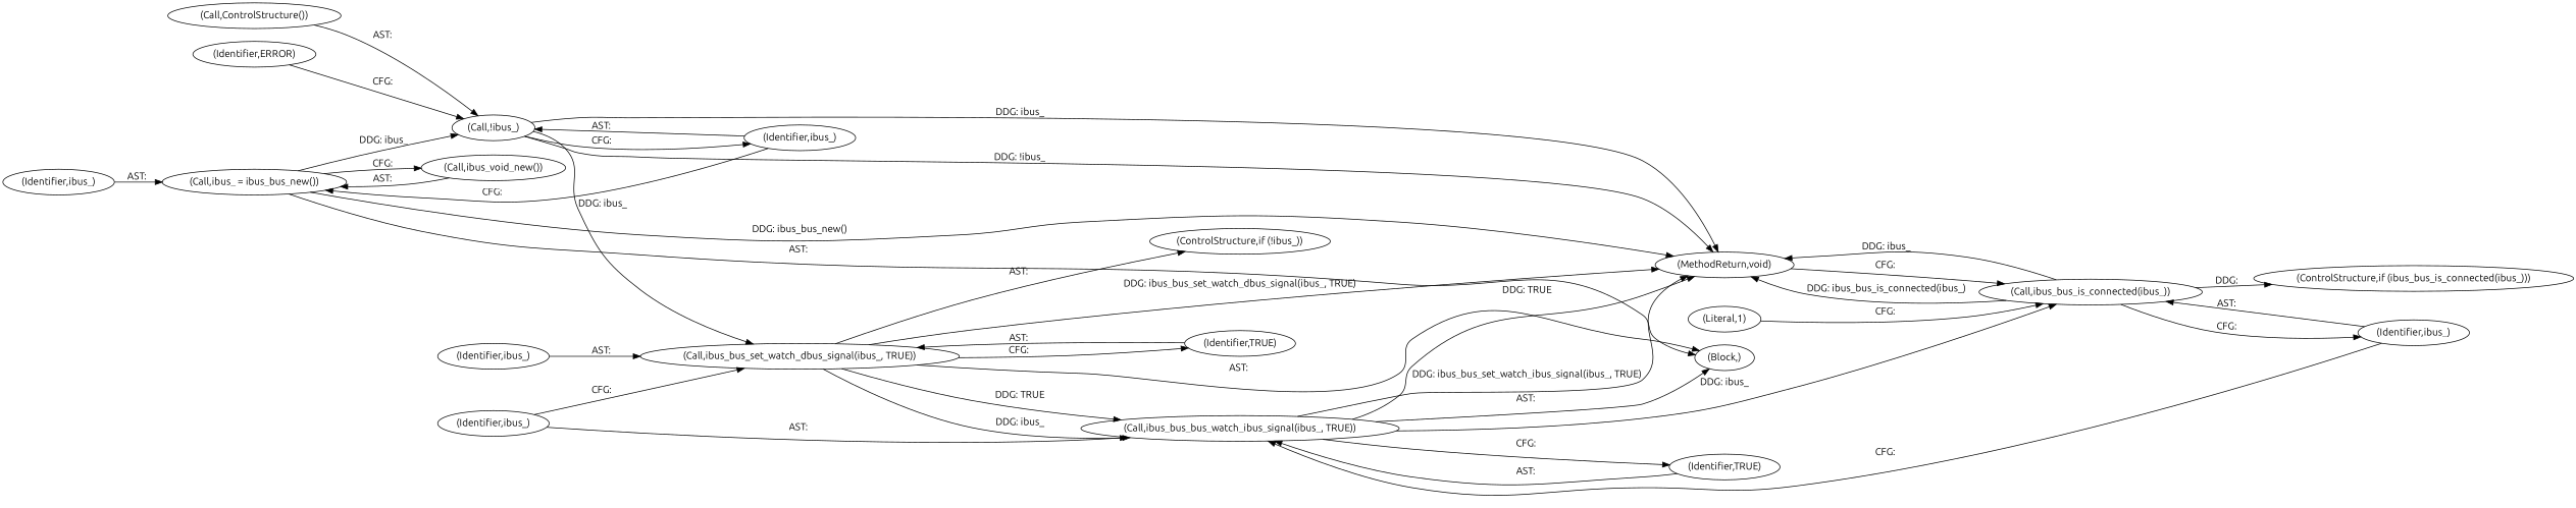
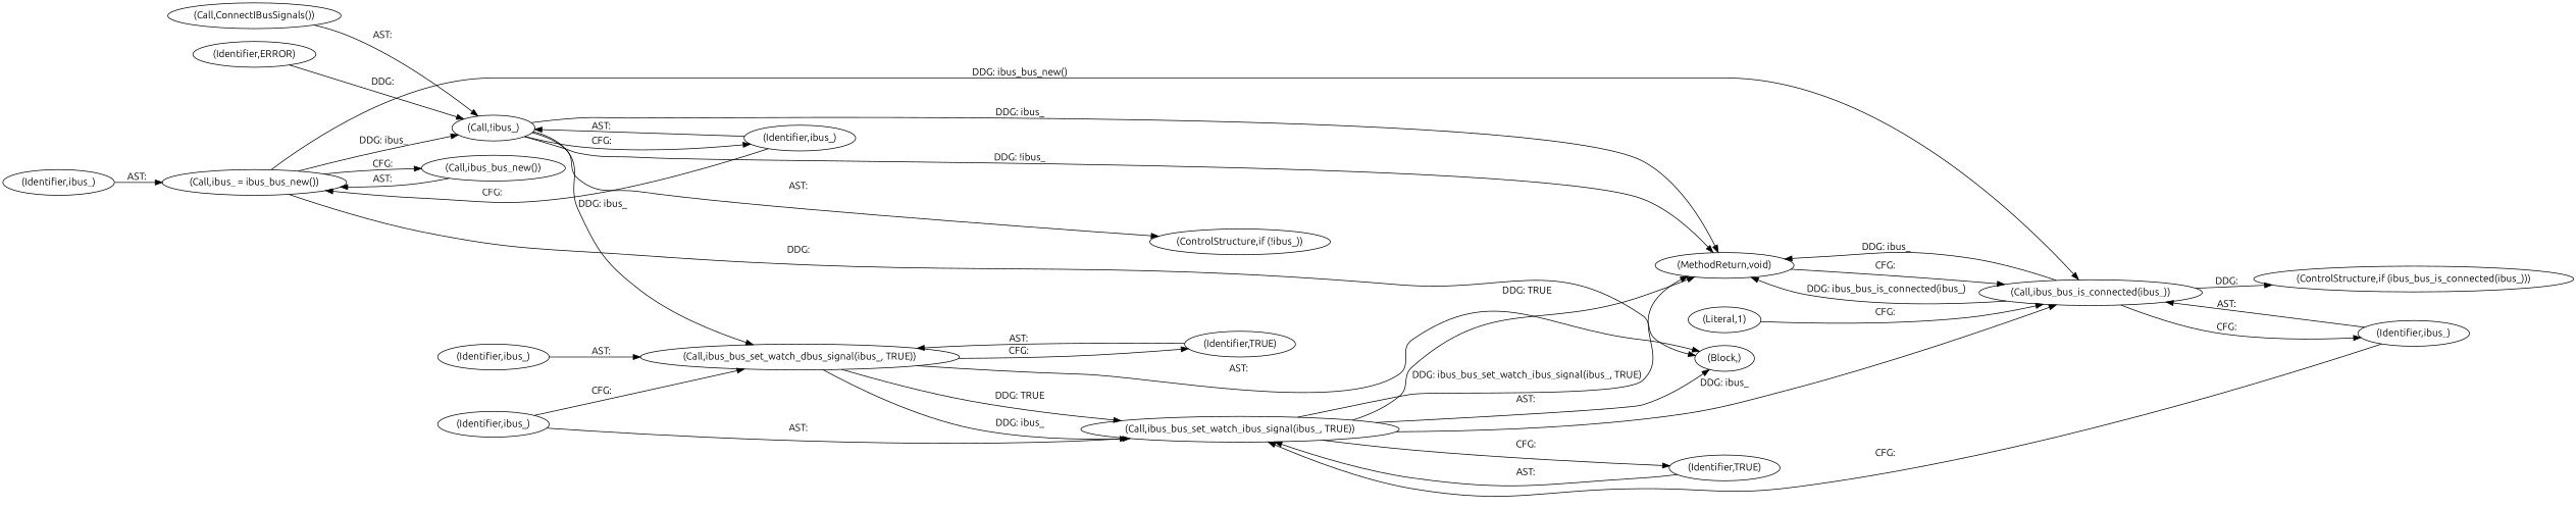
  digraph {
    fontname=Ubuntu
    rankdir=LR
    node [fontname=Ubuntu]
    edge [fontname=Ubuntu]
    n1 [label="(Call,ibus_bus_set_watch_dbus_signal(ibus_, TRUE))"]
-   n2 [label="(Call,ibus_bus_bus_watch_ibus_signal(ibus_, TRUE))"]
+   n2 [label="(Call,ibus_bus_set_watch_ibus_signal(ibus_, TRUE))"]
    n3 [label="(Identifier,TRUE)"]
    n4 [label="(MethodReturn,void)"]
    n5 [label="(Block,)"]
    n6 [label="(Call,ibus_bus_is_connected(ibus_))"]
    n7 [label="(Identifier,TRUE)"]
    n8 [label="(Call,!ibus_)"]
    n9 [label="(ControlStructure,if (!ibus_))"]
    n10 [label="(Identifier,ibus_)"]
    n11 [label="(Call,ibus_ = ibus_bus_new())"]
-   n12 [label="(Call,ibus_void_new())"]
+   n12 [label="(Call,ibus_bus_new())"]
    n13 [label="(ControlStructure,if (ibus_bus_is_connected(ibus_)))"]
    n14 [label="(Identifier,ibus_)"]
-   n15 [label="(Call,ControlStructure())"]
+   n15 [label="(Call,ConnectIBusSignals())"]
    n16 [label="(Identifier,ibus_)"]
    n17 [label="(Identifier,ibus_)"]
    n18 [label="(Identifier,ERROR)"]
    n19 [label="(Identifier,ibus_)"]
    n20 [label="(Literal,1)"]
    n1 -> n2 [label="DDG: ibus_"]
    n1 -> n2 [label="DDG: TRUE"]
    n1 -> n3 [label="CFG: "]
-   n1 -> n4 [label="DDG: ibus_bus_set_watch_dbus_signal(ibus_, TRUE)"]
    n1 -> n5 [label="AST: "]
    n2 -> n4 [label="DDG: TRUE"]
    n2 -> n4 [label="DDG: ibus_bus_set_watch_ibus_signal(ibus_, TRUE)"]
    n2 -> n5 [label="AST: "]
    n2 -> n6 [label="DDG: ibus_"]
    n2 -> n7 [label="CFG: "]
    n3 -> n1 [label="AST: "]
    n4 -> n6 [label="CFG: "]
    n6 -> n4 [label="DDG: ibus_bus_is_connected(ibus_)"]
    n6 -> n4 [label="DDG: ibus_"]
    n6 -> n13 [label="DDG: "]
    n6 -> n14 [label="CFG: "]
    n7 -> n2 [label="AST: "]
    n8 -> n1 [label="DDG: ibus_"]
    n8 -> n4 [label="DDG: ibus_"]
    n8 -> n4 [label="DDG: !ibus_"]
-   n1 -> n9 [label="AST: "]
+   n8 -> n9 [label="AST: "]
    n8 -> n10 [label="CFG: "]
    n10 -> n8 [label="AST: "]
    n10 -> n11 [label="CFG: "]
-   n11 -> n4 [label="DDG: ibus_bus_new()"]
-   n11 -> n5 [label="AST: "]
+   n11 -> n6 [label="DDG: ibus_bus_new()"]
+   n11 -> n5 [label="DDG: "]
    n11 -> n8 [label="DDG: ibus_"]
    n11 -> n12 [label="CFG: "]
    n12 -> n11 [label="AST: "]
    n14 -> n2 [label="CFG: "]
    n14 -> n6 [label="AST: "]
    n15 -> n8 [label="AST: "]
    n16 -> n11 [label="AST: "]
    n17 -> n1 [label="AST: "]
-   n18 -> n8 [label="CFG: "]
+   n18 -> n8 [label="DDG: "]
    n19 -> n1 [label="CFG: "]
    n19 -> n2 [label="AST: "]
    n20 -> n6 [label="CFG: "]
  }
